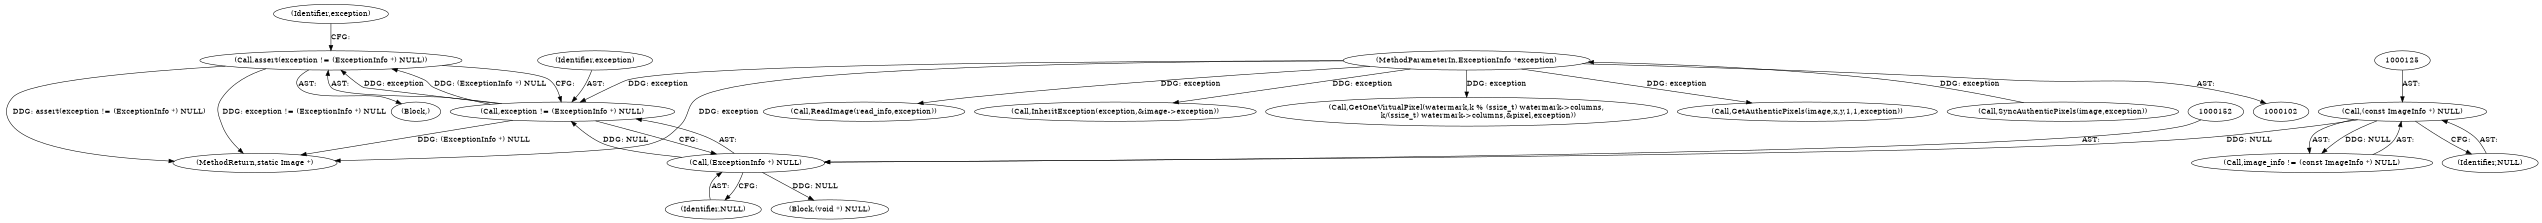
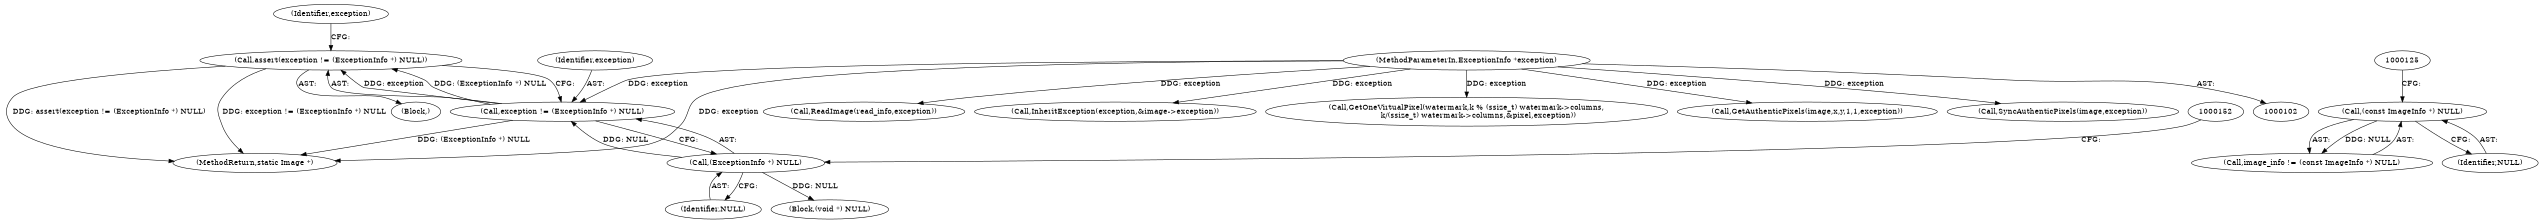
  digraph {
    n1 [label="(Call,assert(exception != (ExceptionInfo *) NULL))"]
    n2 [label="(Call,exception != (ExceptionInfo *) NULL)"]
    n3 [label="(Block,)"]
    n4 [label="(MethodReturn,static Image *)"]
    n5 [label="(Call,(ExceptionInfo *) NULL)"]
    n6 [label="(Identifier,NULL)"]
    n7 [label="(Block,(void *) NULL)"]
    n8 [label="(Call,ReadImage(read_info,exception))"]
    n9 [label="(MethodParameterIn,ExceptionInfo *exception)"]
    n10 [label="(Call,InheritException(exception,&image->exception))"]
    n11 [label="(Call,GetOneVirtualPixel(watermark,k % (ssize_t) watermark->columns,\n          k/(ssize_t) watermark->columns,&pixel,exception))"]
    n12 [label="(Call,GetAuthenticPixels(image,x,y,1,1,exception))"]
    n13 [label="(Call,SyncAuthenticPixels(image,exception))"]
    1000102
    n15 [label="(Call,(const ImageInfo *) NULL)"]
    n16 [label="(Call,image_info != (const ImageInfo *) NULL)"]
    n17 [label="(Identifier,NULL)"]
    n18 [label="(Identifier,exception)"]
    n19 [label="(Identifier,exception)"]
    1000152
    1000125
    n1 -> n2 [label="CFG: "]
    n1 -> n3 [label="AST: "]
    n1 -> n4 [label="DDG: assert(exception != (ExceptionInfo *) NULL)"]
    n1 -> n4 [label="DDG: exception != (ExceptionInfo *) NULL"]
    n2 -> n1 [label="AST: "]
    n2 -> n1 [label="DDG: exception"]
    n2 -> n1 [label="DDG: (ExceptionInfo *) NULL"]
    n2 -> n4 [label="DDG: (ExceptionInfo *) NULL"]
    n2 -> n5 [label="CFG: "]
    n5 -> n2 [label="AST: "]
    n5 -> n2 [label="DDG: NULL"]
    n5 -> n6 [label="CFG: "]
    n5 -> n7 [label="DDG: NULL"]
    n6 -> n5 [label="AST: "]
    n9 -> n2 [label="DDG: exception"]
    n9 -> n4 [label="DDG: exception"]
    n9 -> n8 [label="DDG: exception"]
    n9 -> n10 [label="DDG: exception"]
    n9 -> n11 [label="DDG: exception"]
    n9 -> n12 [label="DDG: exception"]
-   n13 -> n9 [label="DDG: exception"]
+   n9 -> n13 [label="DDG: exception"]
    n9 -> 1000102 [label="AST: "]
-   n15 -> n5 [label="DDG: NULL"]
    n15 -> n16 [label="AST: "]
    n15 -> n16 [label="DDG: NULL"]
    n15 -> n17 [label="CFG: "]
    n16 -> n15 [label="AST: "]
    n17 -> n15 [label="AST: "]
    n18 -> n1 [label="CFG: "]
    n19 -> n2 [label="AST: "]
-   1000152 -> n5 [label="AST: "]
-   1000125 -> n15 [label="AST: "]
+   1000152 -> n5 [label="CFG: "]
+   1000125 -> n15 [label="CFG: "]
  }
